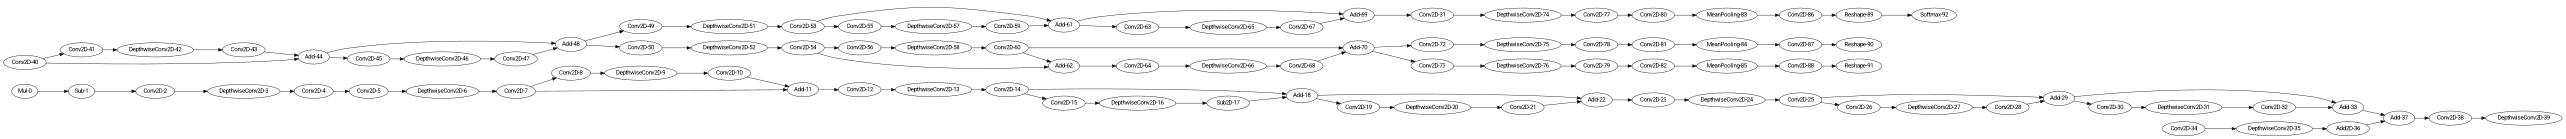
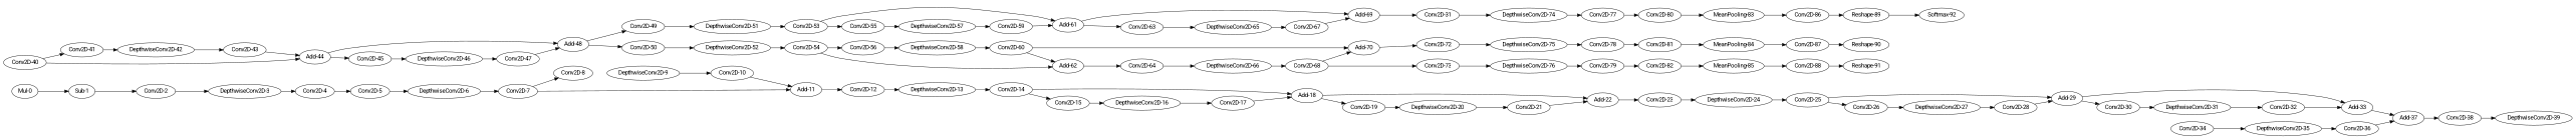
  digraph {
    fontname=Roboto
    rankdir=LR
    node [fontname=Roboto]
    edge [fontname=Roboto]
    "Mul-0" [weight=0.045575]
    "Sub-1" [weight=0.042857]
    "Conv2D-2" [weight=0.650775]
    "DepthwiseConv2D-3" [weight=0.453908]
    "Conv2D-4" [weight=0.239953]
    "Conv2D-5" [weight=1.00932]
    "DepthwiseConv2D-6" [weight=0.91055]
    "Conv2D-7" [weight=0.31536]
    "Conv2D-8" [weight=0.391403]
    "Add-11" [weight=0.03878]
    "DepthwiseConv2D-9" [weight=0.896403]
    "Conv2D-12" [weight=0.401728]
    "Conv2D-10" [weight=0.529432]
    "DepthwiseConv2D-13" [weight=0.249775]
    "Conv2D-14" [weight=0.109455]
    "Add-18" [weight=0.00945]
    "Conv2D-15" [weight=0.10668]
    "Add-22" [weight=0.0094]
    "Conv2D-19" [weight=0.109483]
    "DepthwiseConv2D-16" [weight=0.208208]
    "Conv2D-23" [weight=0.112633]
    "DepthwiseConv2D-20" [weight=0.206775]
-   "Conv2D-17" [weight=0.10301 label="Sub2D-17"]
+   "Conv2D-17" [weight=0.10301]
    "DepthwiseConv2D-24" [weight=0.05876]
    "Conv2D-21" [weight=0.102087]
    "Conv2D-25" [weight=0.052772]
    "Add-29" [weight=0.005315]
    "Conv2D-26" [weight=0.102155]
    "Add-33" [weight=0.005483]
    "Conv2D-30" [weight=0.102165]
    "DepthwiseConv2D-27" [weight=0.097465]
    "Add-37" [weight=0.005443]
    "DepthwiseConv2D-31" [weight=0.097325]
    "Conv2D-28" [weight=0.093128]
    "Conv2D-38" [weight=0.099675]
    "Conv2D-34" [weight=0.09787]
    "DepthwiseConv2D-35" [weight=0.09521]
    "Conv2D-32" [weight=0.089773]
    "DepthwiseConv2D-39" [weight=0.094737]
-   "Conv2D-36" [weight=0.090082 label="Add2D-36"]
+   "Conv2D-36" [weight=0.090082]
    "Conv2D-40" [weight=0.126125]
    "Conv2D-41" [weight=0.202487]
    "Add-44" [weight=0.00654]
    "DepthwiseConv2D-42" [weight=0.137243]
    "Add-48" [weight=0.00655]
    "Conv2D-45" [weight=0.202315]
    "Conv2D-43" [weight=0.178073]
    "Conv2D-49" [weight=0.200535]
    "Conv2D-50" [weight=0.202755]
    "DepthwiseConv2D-46" [weight=0.136345]
    "DepthwiseConv2D-51" [weight=0.05009]
    "DepthwiseConv2D-52" [weight=0.04874]
    "Conv2D-47" [weight=0.178925]
    "Conv2D-53" [weight=0.091933]
    "Conv2D-54" [weight=0.092778]
    "Add-61" [weight=0.00527]
    "Conv2D-55" [weight=0.154798]
    "Add-69" [weight=0.005012]
    "Conv2D-63" [weight=0.167298]
    "DepthwiseConv2D-57" [weight=0.05999]
    n61 [label="Conv2D-31" weight=0.14868]
    "DepthwiseConv2D-65" [weight=0.05847]
    "Conv2D-59" [weight=0.15116]
    "DepthwiseConv2D-74" [weight=0.05954]
    "Conv2D-67" [weight=0.151197]
    "Conv2D-77" [weight=0.291496]
    "Conv2D-80" [weight=0.487673]
    "MeanPooling-83" [weight=0.092663]
    "Conv2D-86" [weight=0.026775]
    "Reshape-89" [weight=0.000892]
    "Softmax-92" [weight=0.001467]
    "Conv2D-56" [weight=0.148815]
    "Add-62" [weight=0.00583]
    "DepthwiseConv2D-58" [weight=0.058695]
    "Conv2D-64" [weight=0.147108]
    "Conv2D-60" [weight=0.1518]
    "DepthwiseConv2D-66" [weight=0.0595]
    "Add-70" [weight=0.00541]
    "Conv2D-72" [weight=0.14715]
    "Conv2D-73" [weight=0.14604]
    "Conv2D-68" [weight=0.15177]
    "DepthwiseConv2D-75" [weight=0.058168]
    "DepthwiseConv2D-76" [weight=0.057495]
    "Conv2D-78" [weight=0.290933]
    "Conv2D-79" [weight=0.303941]
    "Conv2D-82" [weight=0.486882]
    "MeanPooling-85" [weight=0.07598]
    "Conv2D-88" [weight=0.021645]
    "Reshape-91" [weight=0.000355]
    "Conv2D-81" [weight=0.488212]
    "MeanPooling-84" [weight=0.06447]
    "Conv2D-87" [weight=0.022425]
    "Reshape-90" [weight=0.00043]
    "Mul-0" -> "Sub-1"
    "Sub-1" -> "Conv2D-2"
    "Conv2D-2" -> "DepthwiseConv2D-3"
    "DepthwiseConv2D-3" -> "Conv2D-4"
    "Conv2D-4" -> "Conv2D-5"
    "Conv2D-5" -> "DepthwiseConv2D-6"
    "DepthwiseConv2D-6" -> "Conv2D-7"
    "Conv2D-7" -> "Conv2D-8"
    "Conv2D-7" -> "Add-11"
-   "Conv2D-8" -> "DepthwiseConv2D-9"
    "Add-11" -> "Conv2D-12"
    "DepthwiseConv2D-9" -> "Conv2D-10"
    "Conv2D-12" -> "DepthwiseConv2D-13"
    "Conv2D-10" -> "Add-11"
    "DepthwiseConv2D-13" -> "Conv2D-14"
    "Conv2D-14" -> "Add-18"
    "Conv2D-14" -> "Conv2D-15"
    "Add-18" -> "Add-22"
    "Add-18" -> "Conv2D-19"
    "Conv2D-15" -> "DepthwiseConv2D-16"
    "Add-22" -> "Conv2D-23"
    "Conv2D-19" -> "DepthwiseConv2D-20"
    "DepthwiseConv2D-16" -> "Conv2D-17"
    "Conv2D-23" -> "DepthwiseConv2D-24"
    "DepthwiseConv2D-20" -> "Conv2D-21"
    "Conv2D-17" -> "Add-18"
    "DepthwiseConv2D-24" -> "Conv2D-25"
    "Conv2D-21" -> "Add-22"
    "Conv2D-25" -> "Add-29"
    "Conv2D-25" -> "Conv2D-26"
    "Add-29" -> "Add-33"
    "Add-29" -> "Conv2D-30"
    "Conv2D-26" -> "DepthwiseConv2D-27"
    "Add-33" -> "Add-37"
    "Conv2D-30" -> "DepthwiseConv2D-31"
    "DepthwiseConv2D-27" -> "Conv2D-28"
    "Add-37" -> "Conv2D-38"
    "DepthwiseConv2D-31" -> "Conv2D-32"
    "Conv2D-28" -> "Add-29"
    "Conv2D-38" -> "DepthwiseConv2D-39"
    "Conv2D-34" -> "DepthwiseConv2D-35"
    "DepthwiseConv2D-35" -> "Conv2D-36"
    "Conv2D-32" -> "Add-33"
    "Conv2D-36" -> "Add-37"
    "Conv2D-40" -> "Conv2D-41"
    "Conv2D-40" -> "Add-44"
    "Conv2D-41" -> "DepthwiseConv2D-42"
    "Add-44" -> "Add-48"
    "Add-44" -> "Conv2D-45"
    "DepthwiseConv2D-42" -> "Conv2D-43"
    "Add-48" -> "Conv2D-49"
    "Add-48" -> "Conv2D-50"
    "Conv2D-45" -> "DepthwiseConv2D-46"
    "Conv2D-43" -> "Add-44"
    "Conv2D-49" -> "DepthwiseConv2D-51"
    "Conv2D-50" -> "DepthwiseConv2D-52"
    "DepthwiseConv2D-46" -> "Conv2D-47"
    "DepthwiseConv2D-51" -> "Conv2D-53"
    "DepthwiseConv2D-52" -> "Conv2D-54"
    "Conv2D-47" -> "Add-48"
    "Conv2D-53" -> "Add-61"
    "Conv2D-53" -> "Conv2D-55"
    "Conv2D-54" -> "Conv2D-56"
    "Conv2D-54" -> "Add-62"
    "Add-61" -> "Add-69"
    "Add-61" -> "Conv2D-63"
    "Conv2D-55" -> "DepthwiseConv2D-57"
    "Add-69" -> n61
    "Conv2D-63" -> "DepthwiseConv2D-65"
    "DepthwiseConv2D-57" -> "Conv2D-59"
    n61 -> "DepthwiseConv2D-74"
    "DepthwiseConv2D-65" -> "Conv2D-67"
    "Conv2D-59" -> "Add-61"
    "DepthwiseConv2D-74" -> "Conv2D-77"
    "Conv2D-67" -> "Add-69"
    "Conv2D-77" -> "Conv2D-80"
    "Conv2D-80" -> "MeanPooling-83"
    "MeanPooling-83" -> "Conv2D-86"
    "Conv2D-86" -> "Reshape-89"
    "Reshape-89" -> "Softmax-92"
    "Conv2D-56" -> "DepthwiseConv2D-58"
    "Add-62" -> "Conv2D-64"
    "DepthwiseConv2D-58" -> "Conv2D-60"
    "Conv2D-64" -> "DepthwiseConv2D-66"
    "Conv2D-60" -> "Add-62"
    "Conv2D-60" -> "Add-70"
    "DepthwiseConv2D-66" -> "Conv2D-68"
    "Add-70" -> "Conv2D-72"
-   "Add-70" -> "Conv2D-73"
+   "Conv2D-68" -> "Conv2D-73"
    "Conv2D-72" -> "DepthwiseConv2D-75"
    "Conv2D-73" -> "DepthwiseConv2D-76"
    "Conv2D-68" -> "Add-70"
    "DepthwiseConv2D-75" -> "Conv2D-78"
    "DepthwiseConv2D-76" -> "Conv2D-79"
    "Conv2D-78" -> "Conv2D-81"
    "Conv2D-79" -> "Conv2D-82"
    "Conv2D-82" -> "MeanPooling-85"
    "MeanPooling-85" -> "Conv2D-88"
    "Conv2D-88" -> "Reshape-91"
    "Conv2D-81" -> "MeanPooling-84"
    "MeanPooling-84" -> "Conv2D-87"
    "Conv2D-87" -> "Reshape-90"
  }
